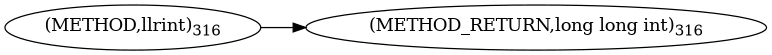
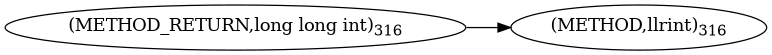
  digraph {
    rankdir=LR
    n1 [label=<(METHOD,llrint)<SUB>316</SUB>>]
    n2 [label=<(METHOD_RETURN,long long int)<SUB>316</SUB>>]
-   n1 -> n2
+   n2 -> n1
  }
